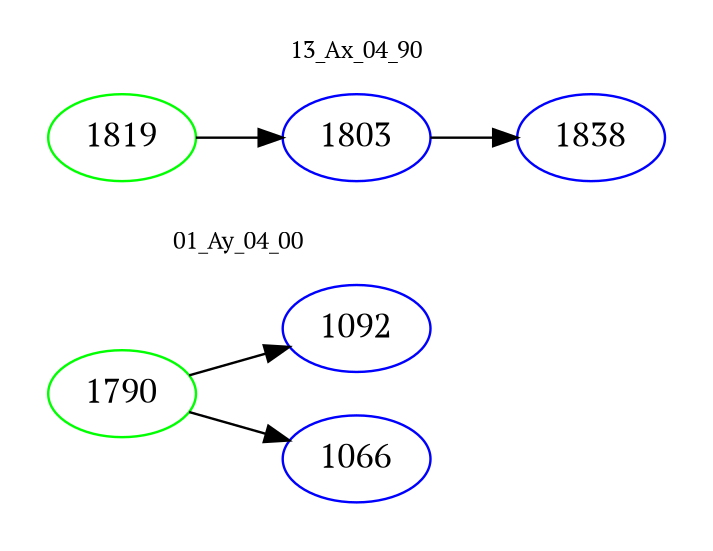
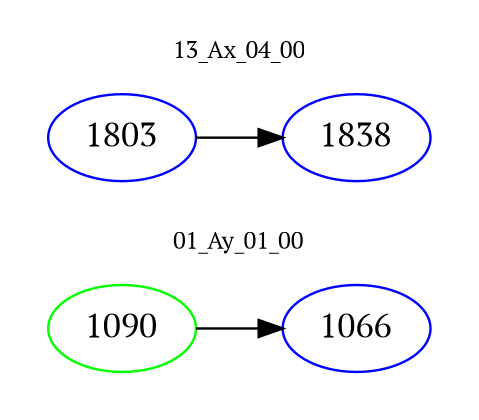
  digraph {
    fontname="PT Serif"
    rankdir=LR
    node [color=blue fontname="PT Serif"]
    edge [color=black fontname="PT Serif"]
-   n1 [color=green label=1790]
+   n1 [color=green label=1090]
    n2 [label=1066]
-   n3 [label=1092]
-   n4 [color=green label=1819]
    n5 [label=1803]
    n6 [label=1838]
    subgraph cluster_1 {
      color=white
      fontsize=10
-     label="01_Ay_04_00"
+     label="01_Ay_01_00"
      n1
      n2
-     n3
    }
    subgraph cluster_2 {
      color=white
      fontsize=10
-     label="13_Ax_04_90"
-     n4
+     label="13_Ax_04_00"
      n5
      n6
    }
    n1 -> n2
-   n1 -> n3
-   n4 -> n5
    n5 -> n6
  }
